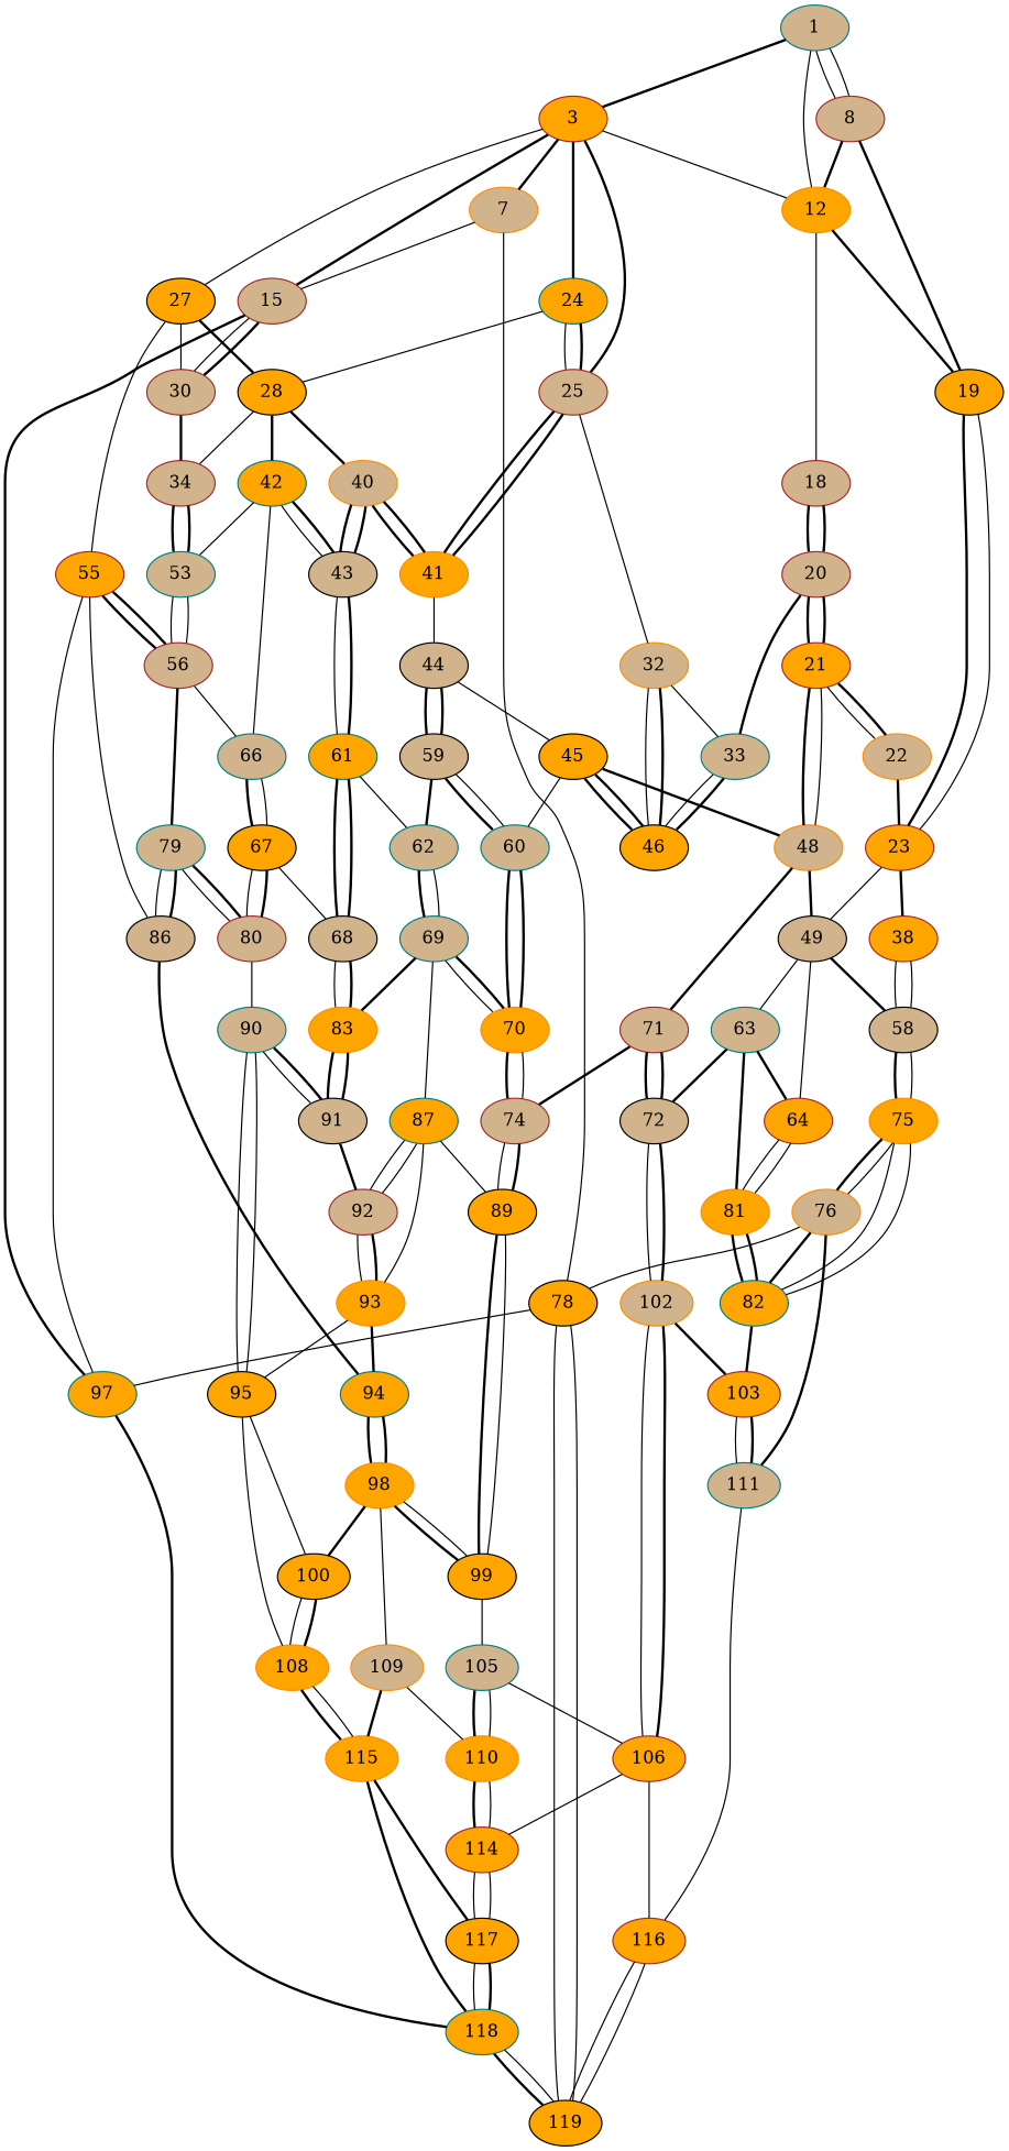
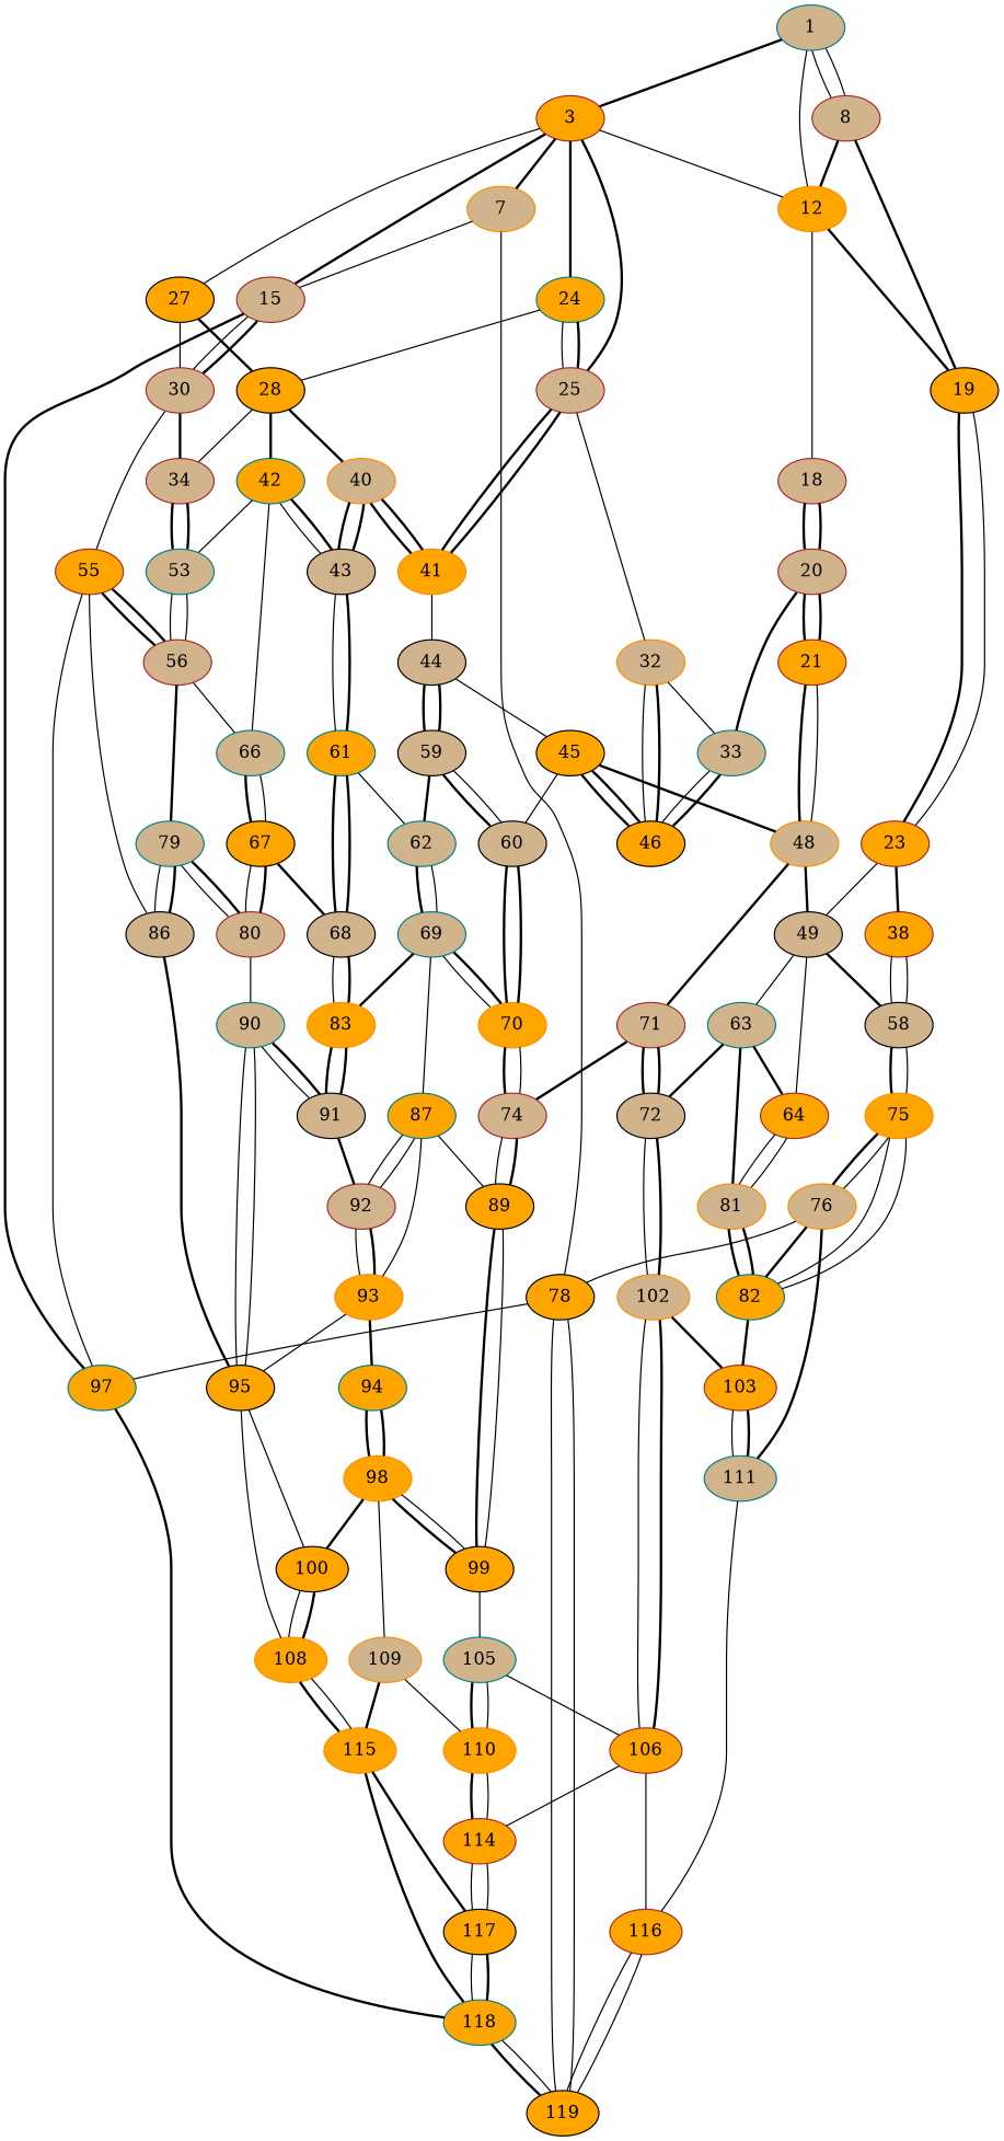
  graph {
    node [color=black fillcolor=orange style=filled]
    edge [style=bold]
    1 [color=teal fillcolor=tan super="+2"]
    3 [color=brown super="+16+4"]
    8 [color=brown fillcolor=tan super="+9"]
    12 [color=darkorange super="+13"]
    7 [color=darkorange fillcolor=tan super="+11"]
    15 [color=brown fillcolor=tan]
    24 [color=teal]
    25 [color=brown fillcolor=tan super="+26"]
    27
    19
    18 [color=brown fillcolor=tan]
    78
    30 [color=brown fillcolor=tan super="+31"]
    97 [color=teal]
    20 [color=brown fillcolor=tan]
    28 [super="+35+29"]
    32 [color=darkorange fillcolor=tan]
    41 [color=darkorange]
    119
    23 [color=brown super="+36"]
    38 [color=brown]
    58 [fillcolor=tan]
    34 [color=brown fillcolor=tan]
    55 [color=brown super="+85"]
    118 [color=teal super="+120"]
    21 [color=brown]
    33 [color=teal fillcolor=tan]
    49 [fillcolor=tan super="+50+52"]
-   22 [color=darkorange fillcolor=tan]
    48 [color=darkorange fillcolor=tan super="+51"]
    46
    71 [color=brown fillcolor=tan]
    63 [color=teal fillcolor=tan super="+73"]
    64 [color=brown]
    40 [color=darkorange fillcolor=tan]
    42 [color=teal super="+54"]
    44 [fillcolor=tan]
    53 [color=teal fillcolor=tan]
    43 [fillcolor=tan]
    66 [color=teal fillcolor=tan]
    56 [color=brown fillcolor=tan super="+65"]
    86 [fillcolor=tan]
    75 [color=darkorange]
    61 [color=teal]
    45 [super="+47"]
    59 [fillcolor=tan]
    67
    62 [color=teal fillcolor=tan]
    68 [fillcolor=tan]
-   60 [color=teal fillcolor=tan]
+   60 [fillcolor=tan]
    70 [color=darkorange]
    72 [fillcolor=tan]
    74 [color=brown fillcolor=tan]
-   81 [color=darkorange]
+   81 [color=darkorange fillcolor=tan]
    79 [color=teal fillcolor=tan]
    95 [super="+96+107"]
    80 [color=brown fillcolor=tan]
    76 [color=darkorange fillcolor=tan super="+77"]
    82 [color=teal super="+104"]
    69 [color=teal fillcolor=tan super="+84"]
    83 [color=darkorange]
    87 [color=teal super="+88"]
    102 [color=darkorange fillcolor=tan]
    90 [color=teal fillcolor=tan]
    91 [fillcolor=tan]
    89
    92 [color=brown fillcolor=tan]
    93 [color=darkorange]
    103 [color=brown]
    106 [color=brown super="+112"]
    99
    111 [color=teal fillcolor=tan]
    n73 [color=brown label=116]
    100
    108 [color=darkorange]
    94 [color=teal]
    98 [color=darkorange super="+101"]
    105 [color=teal fillcolor=tan]
    109 [color=darkorange fillcolor=tan]
    115 [color=darkorange super="+116"]
    110 [color=darkorange]
    114 [color=brown]
    117
    1 -- 3
    1 -- 8 [style=solid]
    1 -- 8 [style=solid]
    1 -- 12 [style=solid]
    3 -- 12 [style=solid]
    3 -- 7
    3 -- 15
    3 -- 24
    3 -- 25
    3 -- 27 [style=solid]
    8 -- 12
    8 -- 19
    12 -- 19
    12 -- 18 [style=solid]
    7 -- 15 [style=solid]
    7 -- 78 [style=solid]
    15 -- 30 [style=solid]
    15 -- 30
    15 -- 97
    24 -- 25 [style=solid]
    24 -- 25
    24 -- 28 [style=solid]
    25 -- 32 [style=solid]
    25 -- 41
    25 -- 41
    27 -- 30 [style=solid]
    27 -- 28
    19 -- 23
    19 -- 23 [style=solid]
    18 -- 20
    18 -- 20
    78 -- 97 [style=solid]
    78 -- 119 [style=solid]
    78 -- 119 [style=solid]
    30 -- 34
-   27 -- 55 [style=solid]
+   30 -- 55 [style=solid]
    97 -- 118
    20 -- 21
    20 -- 21
    20 -- 33
    28 -- 34 [style=solid]
    28 -- 40
    28 -- 42
    32 -- 33 [style=solid]
    32 -- 46 [style=solid]
    32 -- 46
    41 -- 44 [style=solid]
    23 -- 38
    23 -- 49 [style=solid weight=2]
    38 -- 58 [style=solid]
    38 -- 58 [style=solid]
    58 -- 75
    58 -- 75 [style=solid]
    34 -- 53
    34 -- 53
    55 -- 97 [style=solid]
    55 -- 56
    55 -- 56
    55 -- 86 [style=solid]
    118 -- 119
    118 -- 119 [style=solid]
-   21 -- 22 [style=solid]
-   21 -- 22
    21 -- 48
    21 -- 48 [style=solid]
    33 -- 46 [style=solid]
    33 -- 46
    49 -- 58
    49 -- 63 [style=solid]
    49 -- 64 [style=solid]
-   22 -- 23 [weight=2]
    48 -- 49
    48 -- 71
    71 -- 72
    71 -- 72
    71 -- 74
    63 -- 64
    63 -- 72
    63 -- 81
    64 -- 81 [style=solid]
    64 -- 81 [style=solid]
    40 -- 41
    40 -- 41
    40 -- 43
    40 -- 43
    42 -- 53 [style=solid]
    42 -- 43 [style=solid]
    42 -- 43
    42 -- 66 [style=solid]
    44 -- 45 [style=solid]
    44 -- 59
    44 -- 59
    53 -- 56 [style=solid]
    53 -- 56 [style=solid]
    43 -- 61 [style=solid]
    43 -- 61
    66 -- 67
    66 -- 67 [style=solid]
    56 -- 66 [style=solid]
    56 -- 79
-   86 -- 94
+   86 -- 95
    75 -- 76
    75 -- 76 [style=solid]
    75 -- 82 [style=solid]
    75 -- 82 [style=solid]
    61 -- 62 [style=solid]
    61 -- 68
    61 -- 68
    45 -- 48
    45 -- 46
    45 -- 46
    45 -- 60 [style=solid]
    59 -- 62
    59 -- 60
    59 -- 60 [style=solid]
-   67 -- 68 [style=solid]
+   67 -- 68
    67 -- 80 [style=solid]
    67 -- 80
    62 -- 69
    62 -- 69 [style=solid]
    68 -- 83 [style=solid]
    68 -- 83
    60 -- 70
    60 -- 70
    70 -- 74
    70 -- 74 [style=solid]
    72 -- 102 [style=solid]
    72 -- 102
    74 -- 89 [style=solid]
    74 -- 89
    81 -- 82
    81 -- 82
    79 -- 86 [style=solid]
    79 -- 86
    79 -- 80 [style=solid]
    79 -- 80
    95 -- 100 [style=solid]
    95 -- 108 [style=solid]
    80 -- 90 [style=solid]
    76 -- 78 [style=solid]
    76 -- 82
    76 -- 111
    82 -- 103
    69 -- 70 [style=solid]
    69 -- 70
    69 -- 83
    69 -- 87 [style=solid]
    83 -- 91
    83 -- 91
    87 -- 89 [style=solid]
    87 -- 92 [style=solid]
    87 -- 92 [style=solid]
    87 -- 93 [style=solid]
    102 -- 103
    102 -- 106 [style=solid]
    102 -- 106
    90 -- 95 [style=solid]
    90 -- 95 [style=solid]
    90 -- 91 [style=solid]
    90 -- 91
    91 -- 92
    89 -- 99
    89 -- 99 [style=solid]
    92 -- 93 [style=solid]
    92 -- 93
    93 -- 95 [style=solid]
    93 -- 94
    103 -- 111 [style=solid]
    103 -- 111
    106 -- n73 [style=solid]
    106 -- 114 [style=solid]
    99 -- 105 [style=solid]
    111 -- n73 [style=solid]
    n73 -- 119 [style=solid]
    n73 -- 119 [style=solid]
    100 -- 108 [style=solid]
    100 -- 108
    108 -- 115
    108 -- 115 [style=solid]
    94 -- 98
    94 -- 98
    98 -- 99
    98 -- 99 [style=solid]
    98 -- 100
    98 -- 109 [style=solid]
    105 -- 106 [style=solid]
    105 -- 110
    105 -- 110 [style=solid]
    109 -- 115
    109 -- 110 [style=solid]
    115 -- 118
    115 -- 117
    110 -- 114
    110 -- 114 [style=solid]
    114 -- 117 [style=solid]
    114 -- 117 [style=solid]
    117 -- 118 [style=solid]
    117 -- 118
  }
